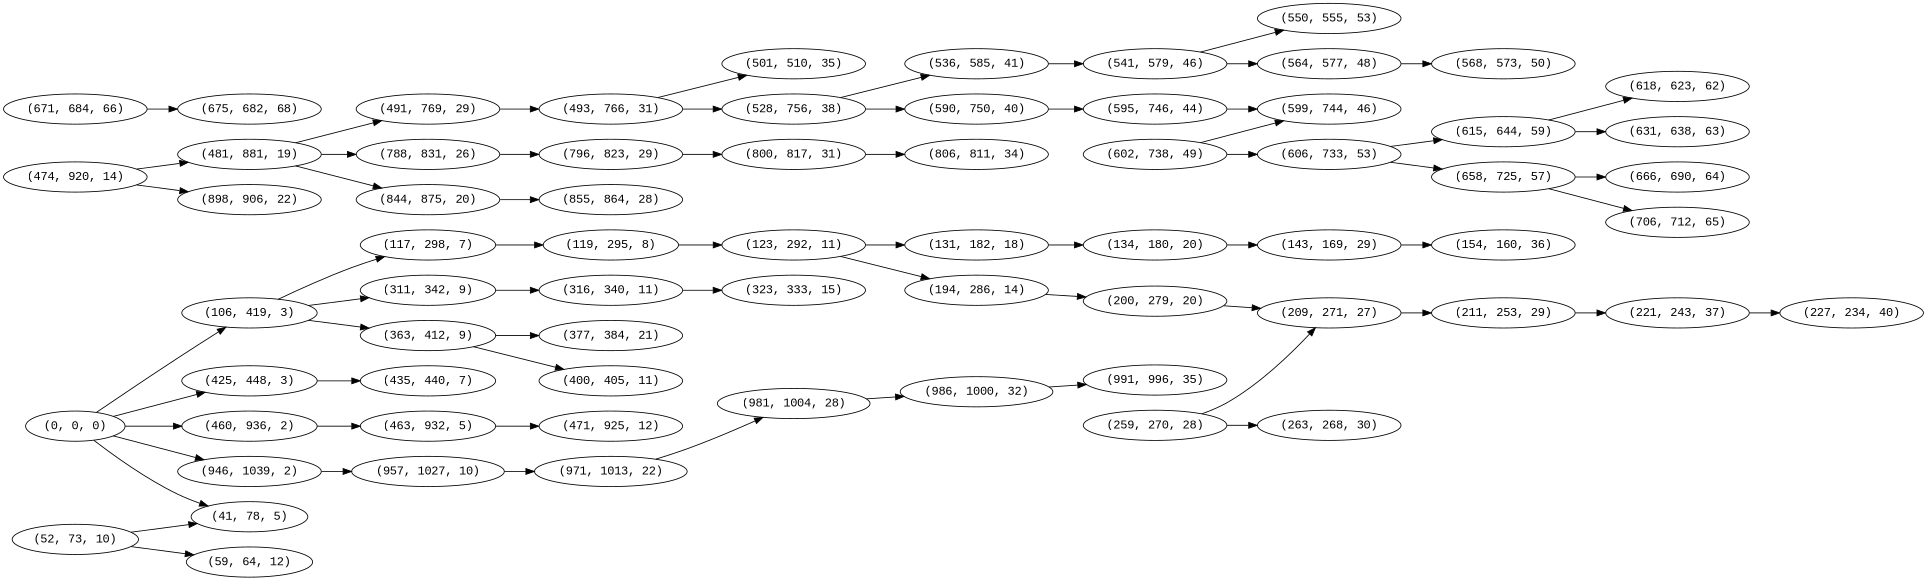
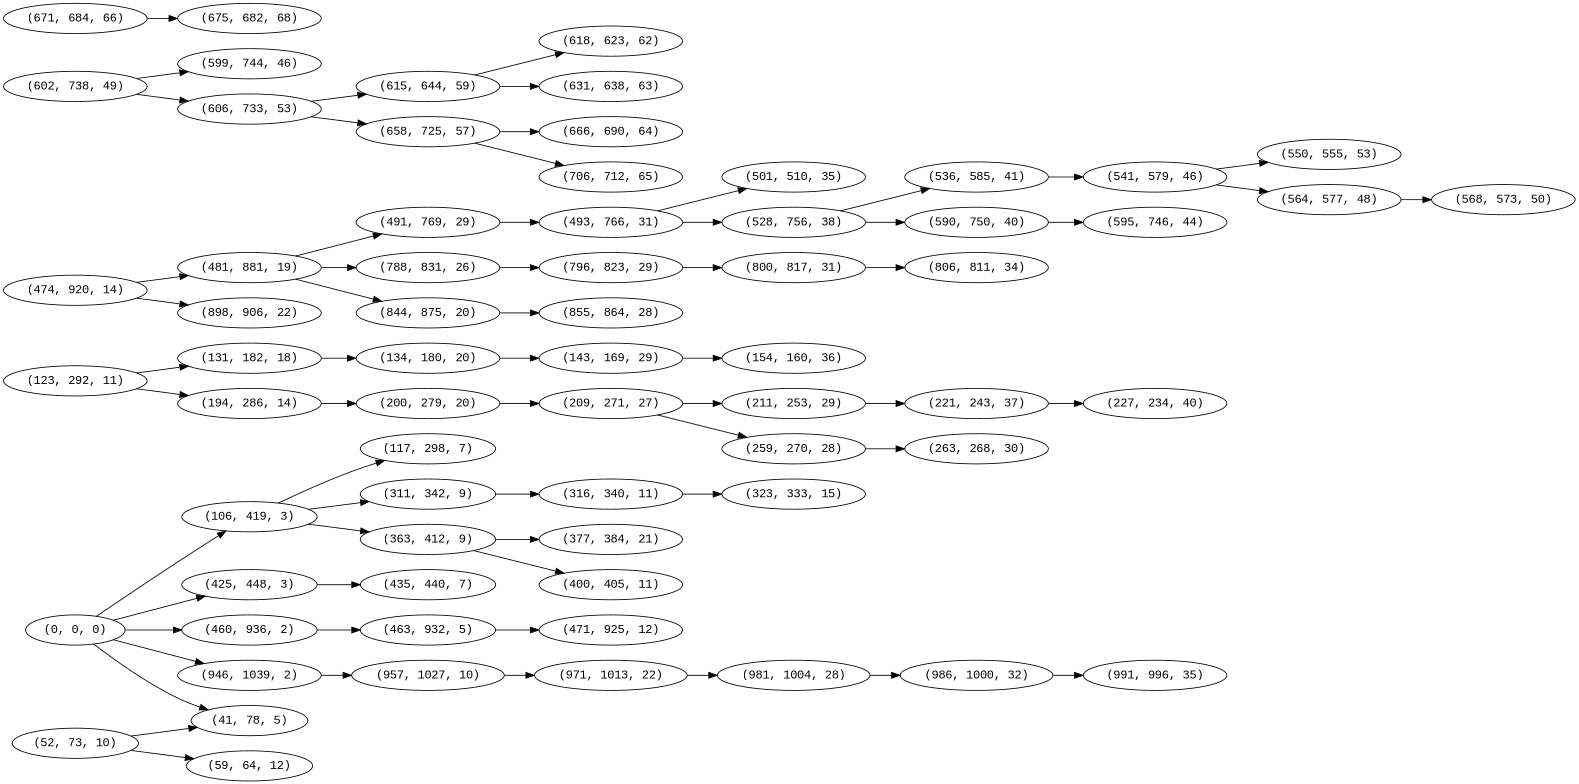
  digraph {
    fontname="Liberation Mono"
    rankdir=LR
    node [fontname="Liberation Mono"]
    edge [fontname="Liberation Mono"]
    "(0, 0, 0)"
    "(41, 78, 5)"
    "(106, 419, 3)"
    "(425, 448, 3)"
    "(460, 936, 2)"
    "(946, 1039, 2)"
    "(117, 298, 7)"
    "(311, 342, 9)"
    "(363, 412, 9)"
    "(435, 440, 7)"
    "(463, 932, 5)"
    "(957, 1027, 10)"
    "(52, 73, 10)"
    "(59, 64, 12)"
-   "(119, 295, 8)"
    "(316, 340, 11)"
    "(377, 384, 21)"
    "(400, 405, 11)"
    "(123, 292, 11)"
    "(131, 182, 18)"
    "(194, 286, 14)"
    "(134, 180, 20)"
    "(200, 279, 20)"
    "(143, 169, 29)"
    "(154, 160, 36)"
    "(209, 271, 27)"
    "(211, 253, 29)"
    "(259, 270, 28)"
    "(221, 243, 37)"
    "(263, 268, 30)"
    "(227, 234, 40)"
    "(323, 333, 15)"
    "(471, 925, 12)"
    "(474, 920, 14)"
    "(481, 881, 19)"
    "(898, 906, 22)"
    "(491, 769, 29)"
    "(788, 831, 26)"
    "(844, 875, 20)"
    "(493, 766, 31)"
    "(796, 823, 29)"
    "(855, 864, 28)"
    "(501, 510, 35)"
    "(528, 756, 38)"
    "(536, 585, 41)"
    "(590, 750, 40)"
    "(541, 579, 46)"
    "(595, 746, 44)"
    "(550, 555, 53)"
    "(564, 577, 48)"
    "(568, 573, 50)"
    "(599, 744, 46)"
    "(602, 738, 49)"
    "(606, 733, 53)"
    "(615, 644, 59)"
    "(658, 725, 57)"
    "(618, 623, 62)"
    "(631, 638, 63)"
    "(666, 690, 64)"
    "(706, 712, 65)"
    "(671, 684, 66)"
    "(675, 682, 68)"
    "(800, 817, 31)"
    "(806, 811, 34)"
    "(971, 1013, 22)"
    "(981, 1004, 28)"
    "(986, 1000, 32)"
    "(991, 996, 35)"
    "(0, 0, 0)" -> "(41, 78, 5)"
    "(0, 0, 0)" -> "(106, 419, 3)"
    "(0, 0, 0)" -> "(425, 448, 3)"
    "(0, 0, 0)" -> "(460, 936, 2)"
    "(0, 0, 0)" -> "(946, 1039, 2)"
    "(106, 419, 3)" -> "(117, 298, 7)"
    "(106, 419, 3)" -> "(311, 342, 9)"
    "(106, 419, 3)" -> "(363, 412, 9)"
    "(425, 448, 3)" -> "(435, 440, 7)"
    "(460, 936, 2)" -> "(463, 932, 5)"
    "(946, 1039, 2)" -> "(957, 1027, 10)"
-   "(117, 298, 7)" -> "(119, 295, 8)"
    "(311, 342, 9)" -> "(316, 340, 11)"
    "(363, 412, 9)" -> "(377, 384, 21)"
    "(363, 412, 9)" -> "(400, 405, 11)"
    "(463, 932, 5)" -> "(471, 925, 12)"
    "(957, 1027, 10)" -> "(971, 1013, 22)"
    "(52, 73, 10)" -> "(41, 78, 5)"
    "(52, 73, 10)" -> "(59, 64, 12)"
-   "(119, 295, 8)" -> "(123, 292, 11)"
    "(316, 340, 11)" -> "(323, 333, 15)"
    "(123, 292, 11)" -> "(131, 182, 18)"
    "(123, 292, 11)" -> "(194, 286, 14)"
    "(131, 182, 18)" -> "(134, 180, 20)"
    "(194, 286, 14)" -> "(200, 279, 20)"
    "(134, 180, 20)" -> "(143, 169, 29)"
    "(200, 279, 20)" -> "(209, 271, 27)"
    "(143, 169, 29)" -> "(154, 160, 36)"
    "(209, 271, 27)" -> "(211, 253, 29)"
-   "(259, 270, 28)" -> "(209, 271, 27)"
+   "(209, 271, 27)" -> "(259, 270, 28)"
    "(211, 253, 29)" -> "(221, 243, 37)"
    "(259, 270, 28)" -> "(263, 268, 30)"
    "(221, 243, 37)" -> "(227, 234, 40)"
    "(474, 920, 14)" -> "(481, 881, 19)"
    "(474, 920, 14)" -> "(898, 906, 22)"
    "(481, 881, 19)" -> "(491, 769, 29)"
    "(481, 881, 19)" -> "(788, 831, 26)"
    "(481, 881, 19)" -> "(844, 875, 20)"
    "(491, 769, 29)" -> "(493, 766, 31)"
    "(788, 831, 26)" -> "(796, 823, 29)"
    "(844, 875, 20)" -> "(855, 864, 28)"
    "(493, 766, 31)" -> "(501, 510, 35)"
    "(493, 766, 31)" -> "(528, 756, 38)"
    "(796, 823, 29)" -> "(800, 817, 31)"
    "(528, 756, 38)" -> "(536, 585, 41)"
    "(528, 756, 38)" -> "(590, 750, 40)"
    "(536, 585, 41)" -> "(541, 579, 46)"
    "(590, 750, 40)" -> "(595, 746, 44)"
    "(541, 579, 46)" -> "(550, 555, 53)"
    "(541, 579, 46)" -> "(564, 577, 48)"
-   "(595, 746, 44)" -> "(599, 744, 46)"
    "(564, 577, 48)" -> "(568, 573, 50)"
    "(602, 738, 49)" -> "(599, 744, 46)"
    "(602, 738, 49)" -> "(606, 733, 53)"
    "(606, 733, 53)" -> "(615, 644, 59)"
    "(606, 733, 53)" -> "(658, 725, 57)"
    "(615, 644, 59)" -> "(618, 623, 62)"
    "(615, 644, 59)" -> "(631, 638, 63)"
    "(658, 725, 57)" -> "(666, 690, 64)"
    "(658, 725, 57)" -> "(706, 712, 65)"
    "(671, 684, 66)" -> "(675, 682, 68)"
    "(800, 817, 31)" -> "(806, 811, 34)"
    "(971, 1013, 22)" -> "(981, 1004, 28)"
    "(981, 1004, 28)" -> "(986, 1000, 32)"
    "(986, 1000, 32)" -> "(991, 996, 35)"
  }
